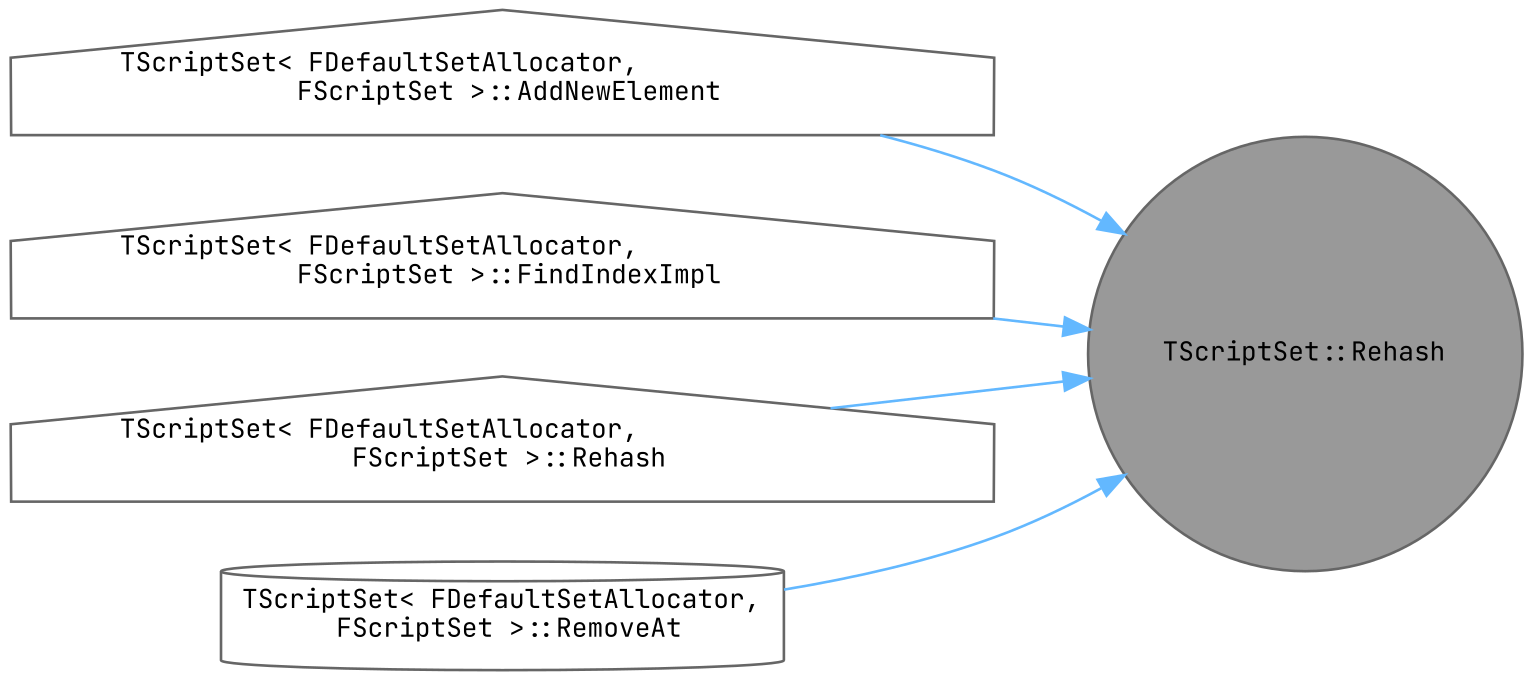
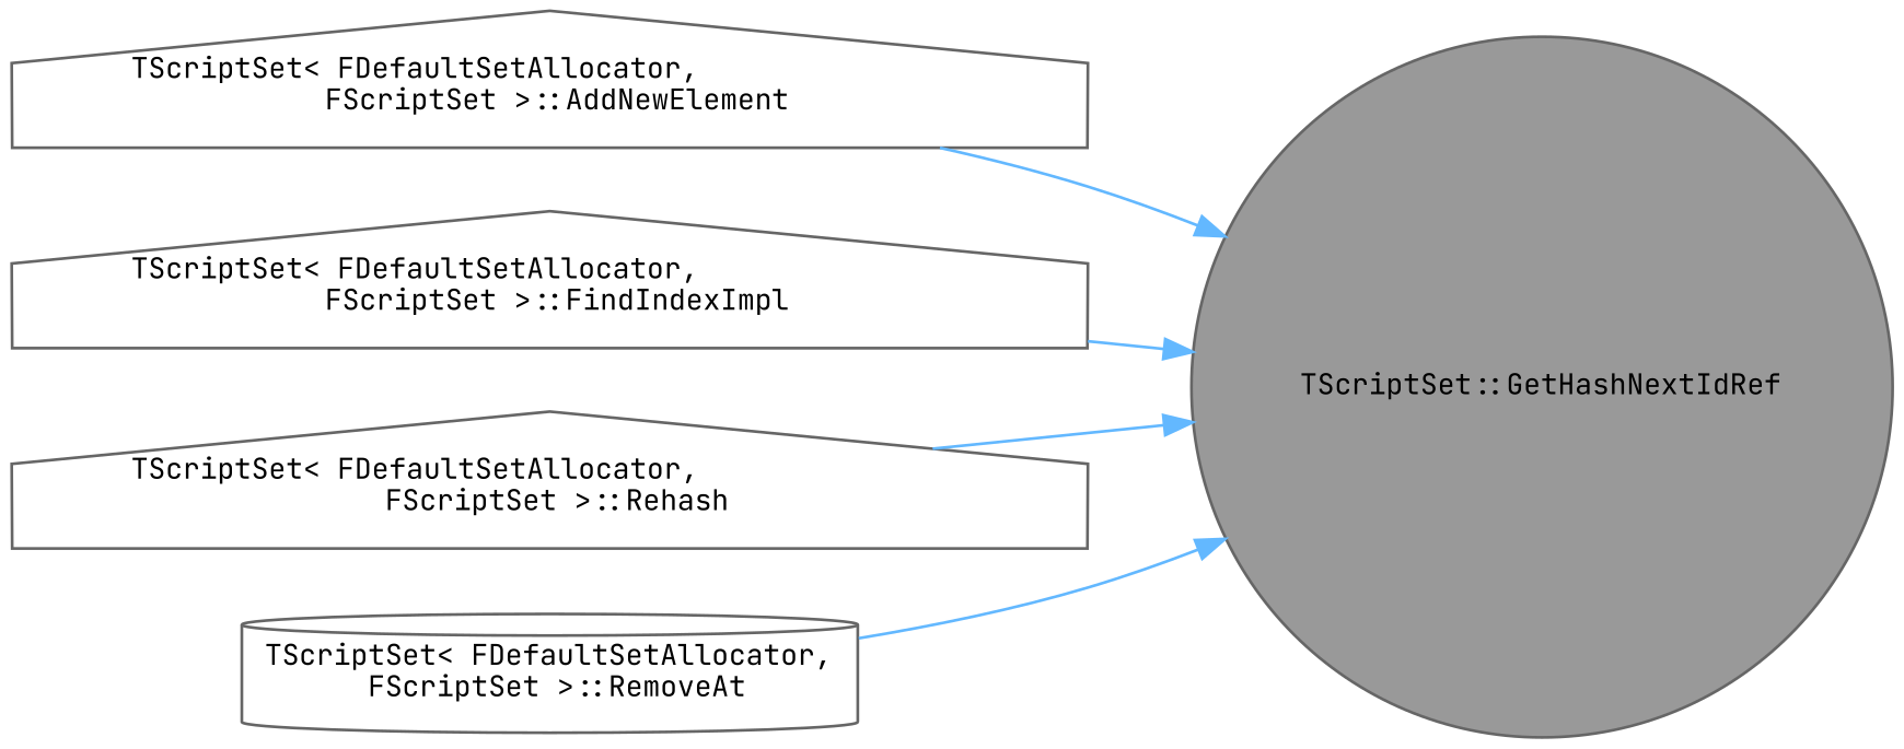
  digraph {
    fontname="JetBrains Mono"
    rankdir=RL
    node [color=grey40 fillcolor=white fontname="JetBrains Mono" fontsize=10 shape=house style=filled]
    edge [color=steelblue1 dir=back fontname="JetBrains Mono" fontsize=10 labelfontname=Helvetica labelfontsize=10 style=solid]
-   n1 [color=gray40 fillcolor=grey60 fontcolor=black height=0.2 label="TScriptSet::Rehash" shape=circle width=0.4]
+   n1 [color=gray40 fillcolor=grey60 fontcolor=black height=0.2 label="TScriptSet::GetHashNextIdRef" shape=circle width=0.4]
    n2 [height=0.2 label="TScriptSet\< FDefaultSetAllocator,\l FScriptSet \>::AddNewElement" width=0.4]
    n3 [height=0.2 label="TScriptSet\< FDefaultSetAllocator,\l FScriptSet \>::FindIndexImpl" width=0.4]
    n4 [height=0.2 label="TScriptSet\< FDefaultSetAllocator,\l FScriptSet \>::Rehash" width=0.4]
    n5 [height=0.2 label="TScriptSet\< FDefaultSetAllocator,\l FScriptSet \>::RemoveAt" shape=cylinder width=0.4]
    n1 -> n2
    n1 -> n3
    n1 -> n4
    n1 -> n5
  }
